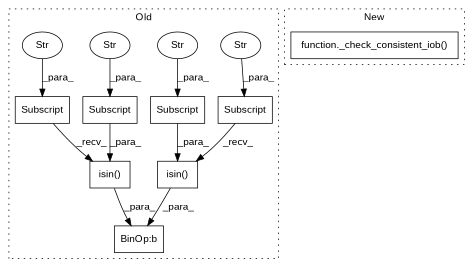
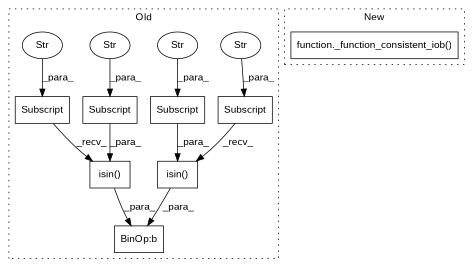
  digraph {
    fontname="Liberation Sans"
    node [a=63 l="16,0" shape=box fontname="Liberation Sans"]
    edge [fontname="Liberation Sans"]
    n1 [label=Subscript s="16484,0"]
    n2 [a=75 l="22,1" label="isin()" s="16484,16522"]
    n3 [a=66 l=5 label=Str s=16494 shape=ellipse]
    n4 [a=82 l=19 label="BinOp:b" s=16463]
    n5 [label=Subscript s="16506,0"]
    n6 [a=66 l=5 label=Str s=16516 shape=ellipse]
    n7 [a=75 l="24,1" label="isin()" s="16419,16461"]
    n8 [l="18,0" label=Subscript s="16443,0"]
    n9 [a=66 l=7 label=Str s=16453 shape=ellipse]
    n10 [l="18,0" label=Subscript s="16419,0"]
    n11 [a=66 l=7 label=Str s=16429 shape=ellipse]
-   n12 [a=75 l="22,1" label="function._check_consistent_iob()" s="18286,18326"]
+   n12 [a=75 l="22,1" label="function._function_consistent_iob()" s="18286,18326"]
    subgraph cluster_1 {
      label=Old
      style=dotted
      n1
      n2
      n3
      n4
      n5
      n6
      n7
      n8
      n9
      n10
      n11
    }
    subgraph cluster_2 {
      label=New
      style=dotted
      n12
    }
    n1 -> n2 [label=_recv_]
    n2 -> n4 [label=_para_]
    n3 -> n1 [label=_para_]
    n5 -> n2 [label=_para_]
    n6 -> n5 [label=_para_]
    n7 -> n4 [label=_para_]
    n8 -> n7 [label=_para_]
    n9 -> n8 [label=_para_]
    n10 -> n7 [label=_recv_]
    n11 -> n10 [label=_para_]
  }
